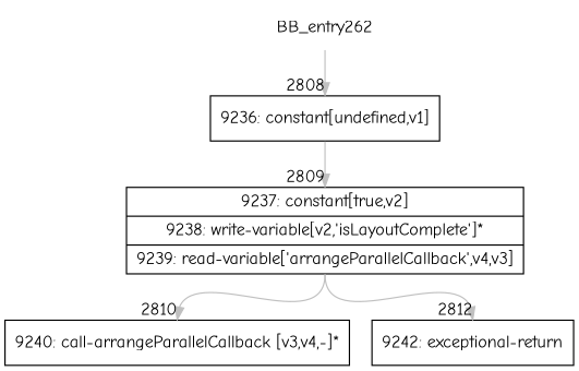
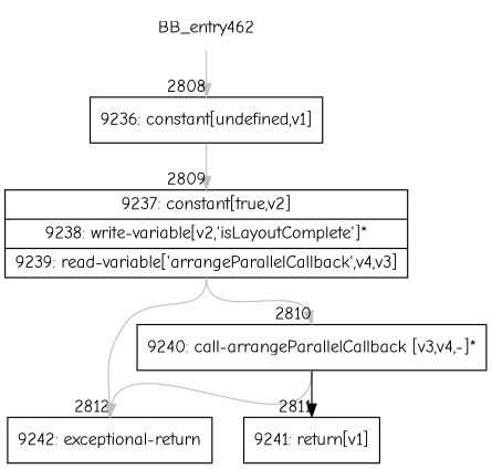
  digraph {
    fontname="Comic Neue"
    rankdir=TD
    node [fontname="Comic Neue" shape=record]
    edge [color=gray fontname="Comic Neue" headport=n tailport=s]
-   BB_entry262 [shape=none]
+   BB_entry262 [shape=none label=BB_entry462]
    n2 [label="{9236: constant[undefined,v1]}"]
    n3 [label="{9237: constant[true,v2]|9238: write-variable[v2,'isLayoutComplete']*|9239: read-variable['arrangeParallelCallback',v4,v3]}"]
    n4 [label="{9240: call-arrangeParallelCallback [v3,v4,-]*}"]
    n5 [label="{9242: exceptional-return}"]
+   n6 [label="{9241: return[v1]}"]
    BB_entry262 -> n2 [headlabel="    2808"]
    n2 -> n3 [headlabel="      2809"]
    n3 -> n4 [headlabel="      2810"]
    n3 -> n5 [headlabel="      2812"]
+   n4 -> n5
+   n4 -> n6 [headlabel="      2811" color=""]
  }
